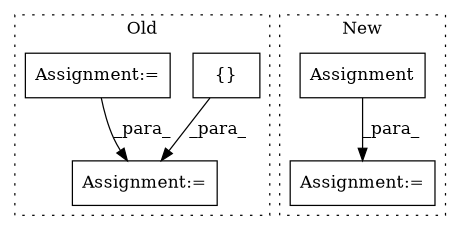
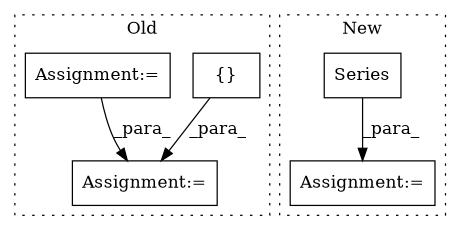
  digraph {
    node [a=7 l=1 shape=box]
    n1 [a=4 l="1,1" label="{}" s="2409,2417"]
    n2 [label="Assignment:=" s=2511]
    n3 [label="Assignment:=" s=2297]
-   n4 [a=32 l="7,1" label=Assignment s="2233,2288"]
+   n4 [a=32 l="7,1" label=Series s="2233,2288"]
    n5 [label="Assignment:=" s=3852]
    subgraph cluster_1 {
      label=Old
      style=dotted
      n1
      n2
      n3
    }
    subgraph cluster_2 {
      label=New
      style=dotted
      n4
      n5
    }
    n1 -> n2 [label=_para_]
    n3 -> n2 [label=_para_]
    n4 -> n5 [label=_para_]
  }
